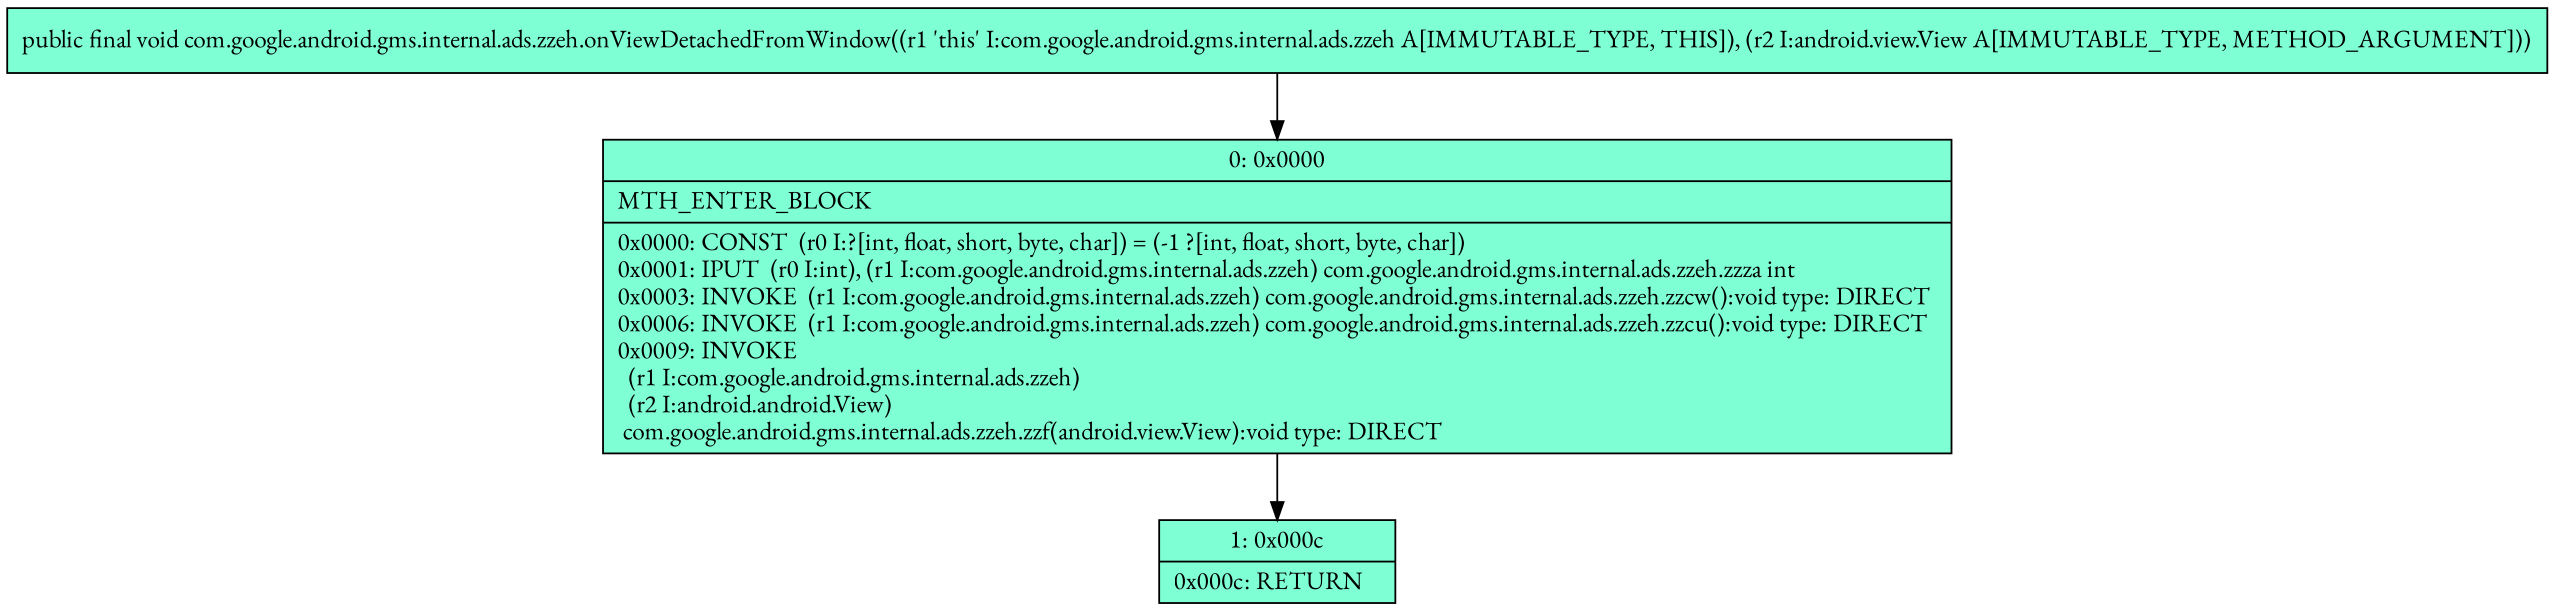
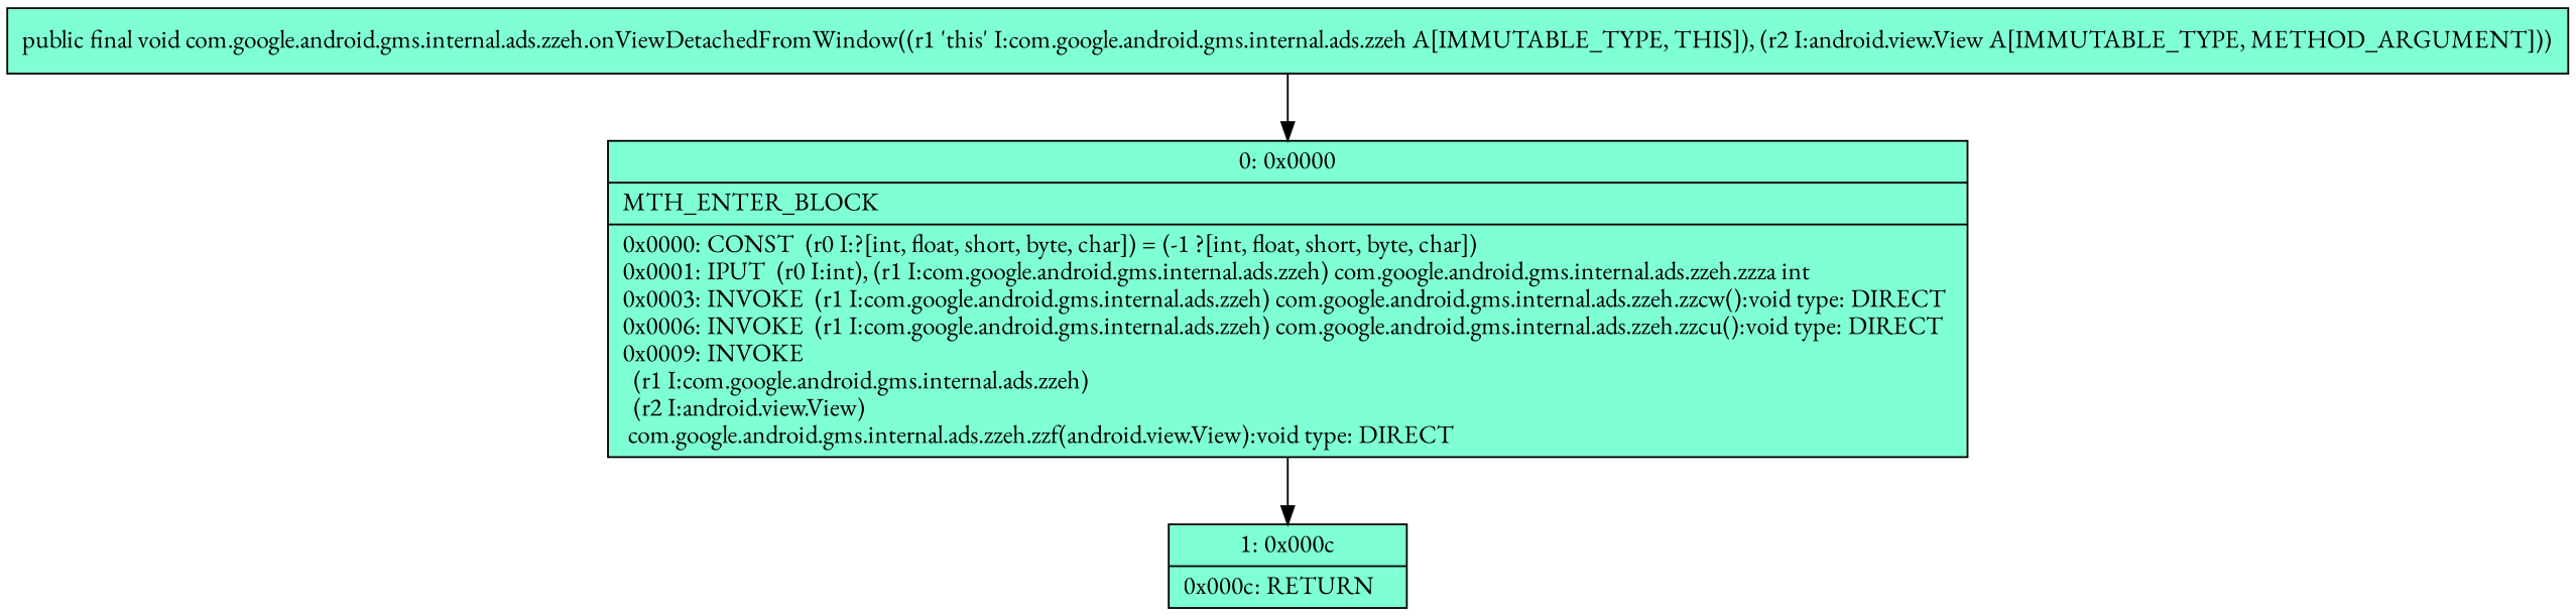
  digraph {
    fontname="EB Garamond"
    node [shape=record style=filled fillcolor=aquamarine fontname="EB Garamond"]
    edge [fontname="EB Garamond"]
-   n1 [label="{0\:\ 0x0000|MTH_ENTER_BLOCK\l|0x0000: CONST  (r0 I:?[int, float, short, byte, char]) = (\-1 ?[int, float, short, byte, char]) \l0x0001: IPUT  (r0 I:int), (r1 I:com.google.android.gms.internal.ads.zzeh) com.google.android.gms.internal.ads.zzeh.zzza int \l0x0003: INVOKE  (r1 I:com.google.android.gms.internal.ads.zzeh) com.google.android.gms.internal.ads.zzeh.zzcw():void type: DIRECT \l0x0006: INVOKE  (r1 I:com.google.android.gms.internal.ads.zzeh) com.google.android.gms.internal.ads.zzeh.zzcu():void type: DIRECT \l0x0009: INVOKE  \l  (r1 I:com.google.android.gms.internal.ads.zzeh)\l  (r2 I:android.android.View)\l com.google.android.gms.internal.ads.zzeh.zzf(android.view.View):void type: DIRECT \l}"]
+   n1 [label="{0\:\ 0x0000|MTH_ENTER_BLOCK\l|0x0000: CONST  (r0 I:?[int, float, short, byte, char]) = (\-1 ?[int, float, short, byte, char]) \l0x0001: IPUT  (r0 I:int), (r1 I:com.google.android.gms.internal.ads.zzeh) com.google.android.gms.internal.ads.zzeh.zzza int \l0x0003: INVOKE  (r1 I:com.google.android.gms.internal.ads.zzeh) com.google.android.gms.internal.ads.zzeh.zzcw():void type: DIRECT \l0x0006: INVOKE  (r1 I:com.google.android.gms.internal.ads.zzeh) com.google.android.gms.internal.ads.zzeh.zzcu():void type: DIRECT \l0x0009: INVOKE  \l  (r1 I:com.google.android.gms.internal.ads.zzeh)\l  (r2 I:android.view.View)\l com.google.android.gms.internal.ads.zzeh.zzf(android.view.View):void type: DIRECT \l}"]
    n2 [label="{1\:\ 0x000c|0x000c: RETURN   \l}"]
    n3 [label="{public final void com.google.android.gms.internal.ads.zzeh.onViewDetachedFromWindow((r1 'this' I:com.google.android.gms.internal.ads.zzeh A[IMMUTABLE_TYPE, THIS]), (r2 I:android.view.View A[IMMUTABLE_TYPE, METHOD_ARGUMENT])) }"]
    n1 -> n2
    n3 -> n1
  }
